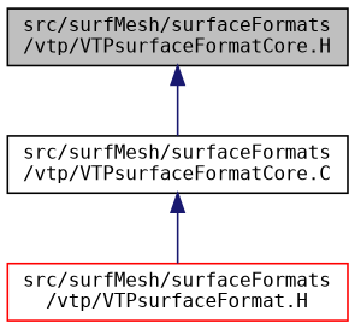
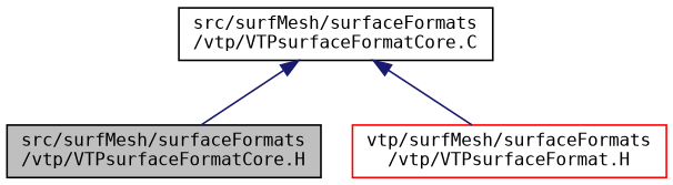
  digraph {
    fontname="DejaVu Sans Mono"
    node [color=black fontname="DejaVu Sans Mono" fontsize=10 shape=record]
    edge [color=midnightblue dir=back fontname="DejaVu Sans Mono" fontsize=10 labelfontname=Helvetica labelfontsize=10 style=solid]
    n1 [fillcolor=grey75 fontcolor=black height=0.2 label="src/surfMesh/surfaceFormats\l/vtp/VTPsurfaceFormatCore.H" style=filled width=0.4]
    n2 [height=0.2 label="src/surfMesh/surfaceFormats\l/vtp/VTPsurfaceFormatCore.C" width=0.4]
-   n3 [color=red height=0.2 label="src/surfMesh/surfaceFormats\l/vtp/VTPsurfaceFormat.H" width=0.4]
-   n1 -> n2
+   n3 [color=red height=0.2 label="vtp/surfMesh/surfaceFormats\l/vtp/VTPsurfaceFormat.H" width=0.4]
+   n2 -> n1
    n2 -> n3
  }
